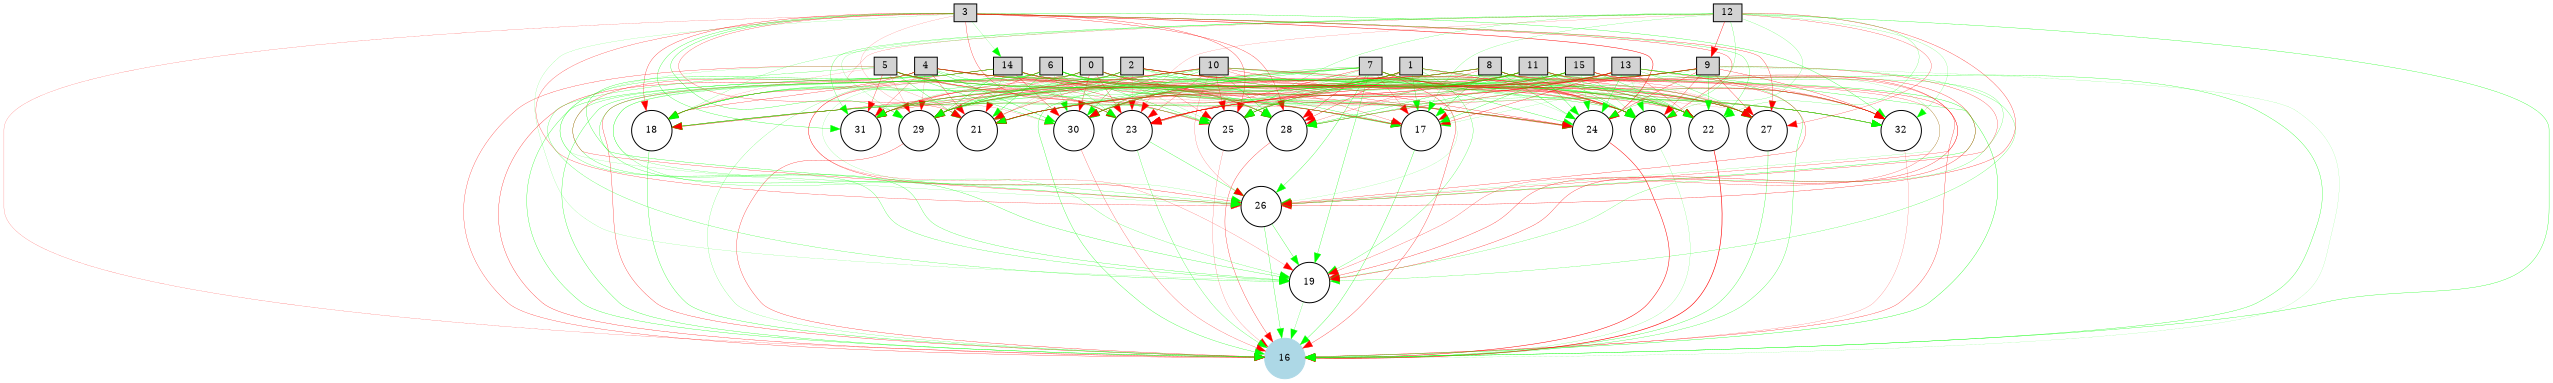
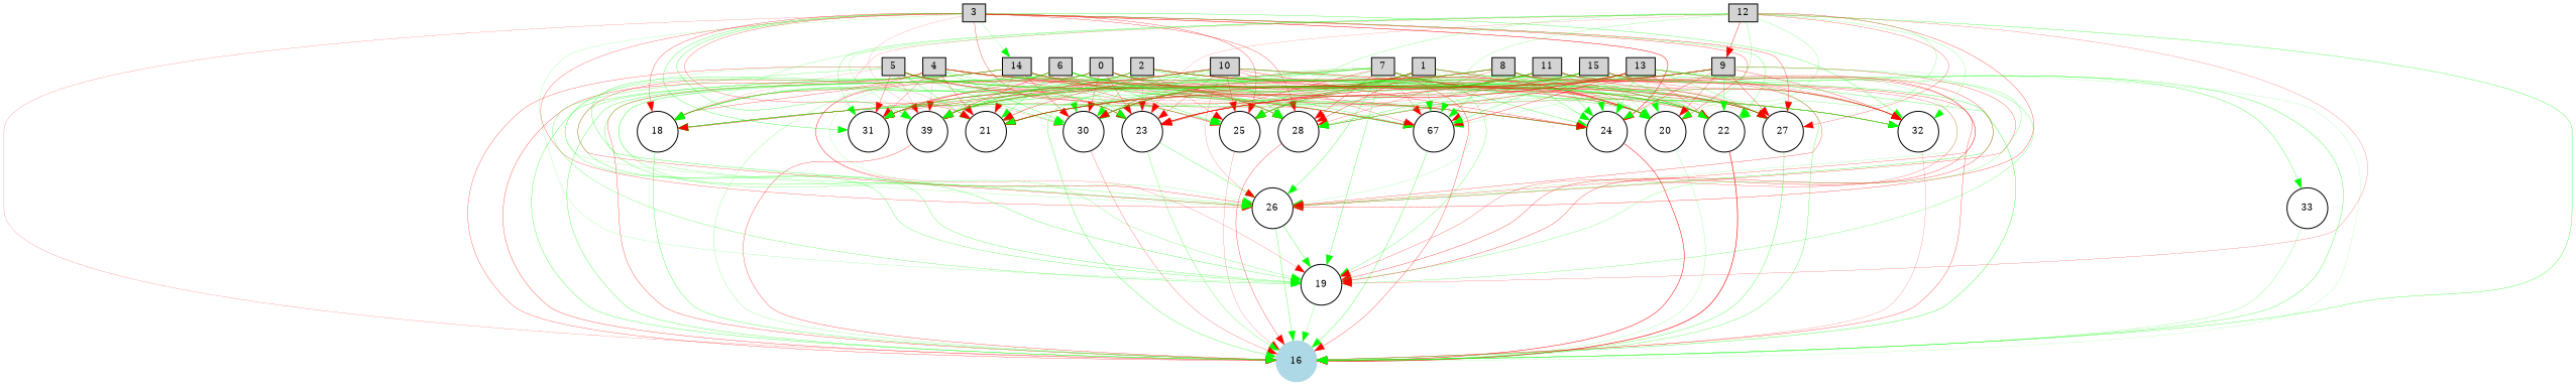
  digraph {
    node [fontsize=9 shape=circle]
    edge [color=green penwidth=0.30000000000000004 style=solid]
    0 [height=0.2 shape=box style=filled width=0.2]
    16 [color=lightblue height=0.2 style=filled width=0.2]
    26 [height=0.2 width=0.2]
    27 [height=0.2 width=0.2]
-   17 [height=0.2 width=0.2]
+   17 [height=0.2 width=0.2 label=67]
    31 [height=0.2 width=0.2]
-   20 [height=0.2 width=0.2 label=80]
+   20 [height=0.2 width=0.2]
    28 [height=0.2 width=0.2]
    25 [height=0.2 width=0.2]
    22 [height=0.2 width=0.2]
    23 [height=0.2 width=0.2]
    30 [height=0.2 width=0.2]
    32 [height=0.2 width=0.2]
    24 [height=0.2 width=0.2]
    19 [height=0.2 width=0.2]
    21 [height=0.2 width=0.2]
    18 [height=0.2 width=0.2]
-   29 [height=0.2 width=0.2]
+   29 [height=0.2 width=0.2 label=39]
    1 [height=0.2 shape=box style=filled width=0.2]
    2 [height=0.2 shape=box style=filled width=0.2]
    3 [height=0.2 shape=box style=filled width=0.2]
    14 [height=0.2 shape=box style=filled width=0.2]
    4 [height=0.2 shape=box style=filled width=0.2]
    5 [height=0.2 shape=box style=filled width=0.2]
    6 [height=0.2 shape=box style=filled width=0.2]
    7 [height=0.2 shape=box style=filled width=0.2]
    8 [height=0.2 shape=box style=filled width=0.2]
    9 [height=0.2 shape=box style=filled width=0.2]
    10 [height=0.2 shape=box style=filled width=0.2]
    11 [height=0.2 shape=box style=filled width=0.2]
    12 [height=0.2 shape=box style=filled width=0.2]
    13 [height=0.2 shape=box style=filled width=0.2]
    15 [height=0.2 shape=box style=filled width=0.2]
+   33 [height=0.2 width=0.2]
    0 -> 16 [color=red]
    0 -> 26 [color=red]
    0 -> 27 [color=red]
    0 -> 17 [penwidth=0.2943446737837031]
    0 -> 31 [color=red penwidth=0.2263439596742917]
    0 -> 20 [penwidth=0.1891743547030718]
    0 -> 28 [color=red]
    0 -> 25 [penwidth=0.16510279396735916]
    0 -> 22 [penwidth=0.17130965028879902]
    0 -> 23 [color=red]
    0 -> 30 [color=red]
    0 -> 32 [color=red penwidth=0.19151862118061944]
    0 -> 24 [color=red penwidth=0.12927446340470475]
    0 -> 19 [penwidth=0.20996869448986238]
    0 -> 21 [color=red penwidth=0.10422176251699365]
    0 -> 18
    0 -> 29 [penwidth=0.11534258749330112]
    26 -> 16 [penwidth=0.2898430299743455]
    26 -> 19
    27 -> 16 [penwidth=0.2949832209117653]
    17 -> 16
    20 -> 16 [penwidth=0.15012713697617203]
    28 -> 16 [color=red]
    25 -> 16 [color=red penwidth=0.16564914953818122]
    22 -> 16 [color=red penwidth=0.619896329513149]
    23 -> 16 [penwidth=0.24713070646536084]
    23 -> 26 [penwidth=0.2888685940597345]
    30 -> 16 [color=red penwidth=0.22814701106393062]
    32 -> 16 [color=red penwidth=0.15886021087634017]
    24 -> 16 [color=red penwidth=0.49529003642461245]
    19 -> 16 [penwidth=0.21129998532273264]
    18 -> 16
    29 -> 16 [color=red]
    1 -> 16 [penwidth=0.27347125557901697]
    1 -> 26 [penwidth=0.12420399579607388]
    1 -> 17
    1 -> 31 [color=red penwidth=0.25825879973833016]
    1 -> 20 [color=red]
    1 -> 28 [color=red]
    1 -> 25 [color=red]
    1 -> 22 [penwidth=0.22990554412526598]
    1 -> 23 [penwidth=0.25531657454727297]
    1 -> 30 [color=red]
    1 -> 32 [color=red penwidth=0.17013310977833435]
    1 -> 24 [penwidth=0.11810274791160136]
    1 -> 19 [penwidth=0.24416669480953113]
    1 -> 21 [color=red]
    1 -> 18 [penwidth=0.25324449094154755]
    1 -> 29
    2 -> 16 [penwidth=0.17397526598250113]
    2 -> 26 [penwidth=0.13346101540896194]
    2 -> 27 [penwidth=0.28436915984705835]
    2 -> 17
    2 -> 31 [color=red]
    2 -> 20 [color=red penwidth=0.4868539873783768]
    2 -> 28 [penwidth=0.1642236025192681]
    2 -> 25 [color=red penwidth=0.20203980549728545]
    2 -> 22 [penwidth=0.31070985026900855]
    2 -> 23 [color=red penwidth=0.13932901112096738]
    2 -> 30
    2 -> 32 [color=red]
-   2 -> 24 [color=red penwidth=0.2808287554220389]
    2 -> 19 [color=red penwidth=0.1731972079642461]
    2 -> 21 [penwidth=0.10936249301454828]
    2 -> 18
    2 -> 29 [penwidth=0.12863294145294804]
    3 -> 16 [color=red penwidth=0.15643491896740713]
    3 -> 26 [color=red penwidth=0.25495923630606737]
    3 -> 27 [color=red]
    3 -> 31
    3 -> 20 [color=red]
    3 -> 28 [color=red]
    3 -> 25 [color=red]
    3 -> 22 [penwidth=0.2546839208765352]
    3 -> 23 [color=red]
    3 -> 30 [color=red penwidth=0.1360770522163935]
    3 -> 32
    3 -> 24 [color=red penwidth=0.48057830985111927]
    3 -> 19 [penwidth=0.130521010377893]
    3 -> 21 [color=red penwidth=0.25676140776155776]
    3 -> 18 [color=red]
    3 -> 29
    3 -> 14 [penwidth=0.14346411827818345]
    14 -> 16
    14 -> 26
    14 -> 17 [color=red]
    14 -> 20 [color=red penwidth=0.23506959983722914]
    14 -> 28 [color=red penwidth=0.18326255652390805]
    14 -> 25 [color=red]
    14 -> 22 [color=red penwidth=0.28560134813209526]
    14 -> 23 [penwidth=0.11924286804330225]
    14 -> 30 [color=red]
    14 -> 32 [penwidth=0.16456209826791762]
    14 -> 24 [penwidth=0.2639413319623699]
    14 -> 19 [penwidth=0.25923611122737333]
    14 -> 21 [color=red penwidth=0.1293715343043443]
    14 -> 18 [color=red penwidth=0.29075770474051543]
    14 -> 29
    4 -> 16 [color=red]
    4 -> 26 [color=red penwidth=0.26632772068981425]
    4 -> 27 [color=red]
    4 -> 17 [color=red]
    4 -> 31 [color=red penwidth=0.22252661277478086]
    4 -> 20 [penwidth=0.27445718940991426]
    4 -> 28 [color=red penwidth=0.15625491134931735]
    4 -> 25 [color=red penwidth=0.19322901517111463]
    4 -> 22 [penwidth=0.18703800478394353]
    4 -> 23 [penwidth=0.23791664685130862]
    4 -> 30
    4 -> 24 [color=red]
    4 -> 19 [penwidth=0.24679269113680502]
    4 -> 21 [color=red]
    4 -> 18 [color=red]
    4 -> 29 [color=red penwidth=0.12772248119620136]
    5 -> 16 [color=red penwidth=0.27056727585265183]
    5 -> 26 [penwidth=0.13113173141287623]
    5 -> 27
    5 -> 17 [color=red penwidth=0.12143656442942691]
    5 -> 31 [color=red]
    5 -> 20 [color=red penwidth=0.24665590382694788]
    5 -> 25
    5 -> 22 [penwidth=0.3724273312391294]
    5 -> 23 [color=red]
    5 -> 30
    5 -> 24 [color=red]
    5 -> 19 [penwidth=0.24216356131137365]
    5 -> 21
    5 -> 18 [color=red penwidth=0.11164998774764157]
    5 -> 29 [color=red penwidth=0.15495337072848375]
    6 -> 16
    6 -> 26 [penwidth=0.20569021761793527]
    6 -> 27 [color=red]
    6 -> 17 [penwidth=0.20018274943729003]
    6 -> 31 [penwidth=0.14366691336480159]
    6 -> 20 [color=red penwidth=0.1452815481858569]
    6 -> 28
    6 -> 25
    6 -> 22 [penwidth=0.2433233796423389]
    6 -> 23 [penwidth=0.22578833712633434]
    6 -> 30 [penwidth=0.17387638553375756]
    6 -> 32 [penwidth=0.17581997050042714]
    6 -> 24 [penwidth=0.16720057296875002]
    6 -> 19 [penwidth=0.27581902096275224]
    6 -> 21
    6 -> 18 [penwidth=0.2834751344514768]
    6 -> 29 [color=red]
    7 -> 16 [color=red]
    7 -> 26
    7 -> 27
    7 -> 17 [color=red penwidth=0.20485740439991973]
    7 -> 31 [color=red penwidth=0.25591854450280416]
    7 -> 20 [color=red]
    7 -> 28 [color=red]
    7 -> 25 [penwidth=0.20829637292604886]
    7 -> 22 [color=red]
    7 -> 23 [color=red]
    7 -> 30 [penwidth=0.2612572932622136]
    7 -> 32 [penwidth=0.24156765507195502]
    7 -> 24
    7 -> 19
    7 -> 21
    7 -> 18 [penwidth=0.29960783343139075]
    7 -> 29 [penwidth=0.2136621578638218]
    8 -> 16 [color=red penwidth=0.2948183177033908]
    8 -> 26 [color=red penwidth=0.28009459758380884]
    8 -> 27 [color=red]
    8 -> 17 [penwidth=0.29860259012852364]
    8 -> 31 [color=red penwidth=0.10404723845714403]
    8 -> 20
    8 -> 28 [color=red penwidth=0.21955098271832968]
    8 -> 25 [penwidth=0.2050946176325056]
    8 -> 22 [penwidth=0.16926950736871776]
    8 -> 23 [color=red penwidth=0.2142157996050858]
    8 -> 30 [penwidth=0.12458697956783667]
    8 -> 32
    8 -> 24
    8 -> 19 [color=red penwidth=0.2350508684951965]
    8 -> 21
    8 -> 18 [penwidth=0.20288317865168798]
    8 -> 29 [color=red]
    9 -> 16 [penwidth=0.10575189703662055]
    9 -> 26 [color=red penwidth=0.2618642081218556]
    9 -> 27 [color=red]
    9 -> 17 [penwidth=0.13274043284086323]
    9 -> 20 [color=red penwidth=0.26029640291561484]
    9 -> 28 [color=red penwidth=0.3422926610270303]
    9 -> 25 [penwidth=0.17652197748949727]
    9 -> 22
    9 -> 23 [color=red penwidth=0.472729295090178]
    9 -> 30 [color=red penwidth=0.19734195329361898]
    9 -> 32 [color=red]
    9 -> 24 [color=red]
    9 -> 19 [penwidth=0.22511212113859802]
    9 -> 21 [color=red penwidth=0.3613284760400628]
    9 -> 29
    10 -> 16
    10 -> 26 [color=red penwidth=0.16954042062661068]
    10 -> 27 [color=red penwidth=0.10784572150203901]
    10 -> 17 [color=red penwidth=0.2255102287999558]
    10 -> 31 [color=red]
    10 -> 20
    10 -> 28
    10 -> 25 [color=red penwidth=0.2699957923413757]
    10 -> 22 [color=red]
    10 -> 23 [color=red penwidth=0.21795821116816166]
    10 -> 30
    10 -> 32 [penwidth=0.18920379352627206]
    10 -> 24 [color=red]
    10 -> 21 [color=red]
    10 -> 18 [color=red]
    10 -> 29
    11 -> 16 [penwidth=0.3371738943788226]
    11 -> 26 [penwidth=0.13383286081263135]
    11 -> 27 [color=red penwidth=0.11489095381051274]
    11 -> 17 [color=red penwidth=0.11547255183468176]
    11 -> 31 [color=red]
    11 -> 20
    11 -> 28
    11 -> 25
    11 -> 22
    11 -> 23 [color=red]
    11 -> 30 [color=red]
    11 -> 32 [color=red penwidth=0.2819045410613511]
    11 -> 24
    11 -> 19 [color=red]
    11 -> 21 [color=red penwidth=0.2293409549839229]
    11 -> 18
    11 -> 29 [penwidth=0.3701882539287418]
    12 -> 16 [penwidth=0.3075635659304175]
    12 -> 26 [color=red]
    12 -> 27 [color=red penwidth=0.2421147836359258]
    12 -> 17 [penwidth=0.17812160114400755]
    12 -> 31 [penwidth=0.24264532455356788]
    12 -> 20 [penwidth=0.18300337884813866]
    12 -> 25 [penwidth=0.20447514886285884]
    12 -> 22 [penwidth=0.19184261363243144]
    12 -> 23 [color=red penwidth=0.1372140592149818]
    12 -> 32 [penwidth=0.16239146615450167]
    12 -> 24 [penwidth=0.21743592939632156]
+   12 -> 19 [color=red penwidth=0.19318677929535172]
    12 -> 21 [color=red penwidth=0.1507919269867692]
    12 -> 18 [penwidth=0.17589686868411664]
    12 -> 29 [penwidth=0.15138303074279552]
    12 -> 9 [color=red penwidth=0.3925336821013514]
    13 -> 16
    13 -> 26
    13 -> 27 [penwidth=0.23849513893459715]
    13 -> 17 [color=red]
    13 -> 31 [penwidth=0.1787364847892816]
    13 -> 20 [penwidth=0.12534444476865994]
    13 -> 28 [penwidth=0.1462252425733449]
    13 -> 25 [color=red penwidth=0.1873314858246331]
    13 -> 22 [color=red penwidth=0.23209314737113199]
    13 -> 23 [color=red penwidth=0.21290543277882323]
    13 -> 30
    13 -> 32 [color=red penwidth=0.26337115893526936]
    13 -> 24
    13 -> 19 [penwidth=0.2127724335762945]
    13 -> 21 [color=red penwidth=0.4873096319504282]
    13 -> 29 [color=red]
    15 -> 26 [color=red penwidth=0.24606959273782353]
    15 -> 27 [color=red penwidth=0.11287930131493794]
    15 -> 17
    15 -> 31
    15 -> 20 [penwidth=0.16466703504997987]
    15 -> 28
    15 -> 25 [penwidth=0.16638167377846852]
    15 -> 22
    15 -> 23 [color=red penwidth=0.23256356882306434]
    15 -> 30 [color=red penwidth=0.11971240302728592]
    15 -> 32 [color=red penwidth=0.21605247001365407]
    15 -> 24 [penwidth=0.1518601928525023]
    15 -> 19 [color=red]
    15 -> 21 [penwidth=0.20297184704456184]
    15 -> 18 [color=red penwidth=0.16876678032280434]
    15 -> 29
+   15 -> 33
+   33 -> 16 [penwidth=0.19384547479582404]
  }
